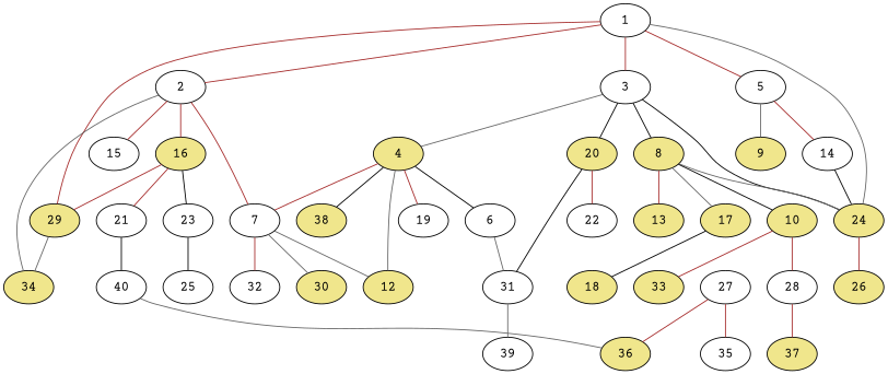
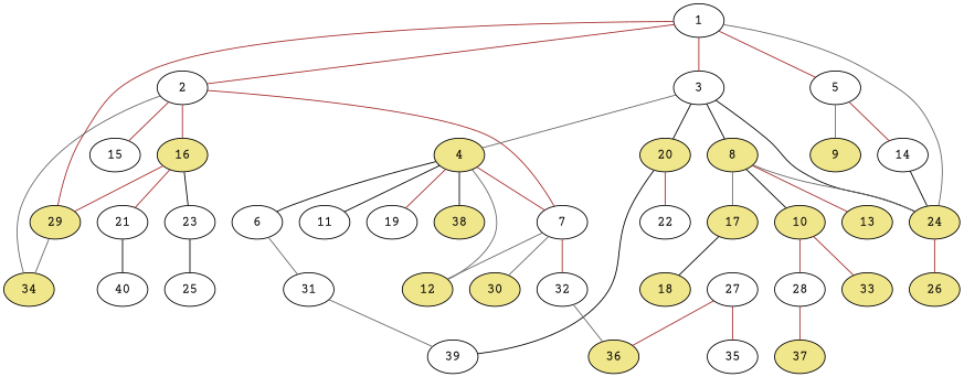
  graph {
    fontname="Courier Prime"
    node [fillcolor=white fontname="Courier Prime" style=filled]
    edge [color=brown fontname="Courier Prime"]
    1
    2
    3
    5
    24 [fillcolor=khaki]
    29 [fillcolor=khaki]
    7
    15
    16 [fillcolor=khaki]
    34 [fillcolor=khaki]
    4 [fillcolor=khaki]
    8 [fillcolor=khaki]
    20 [fillcolor=khaki]
    9 [fillcolor=khaki]
    14
    26 [fillcolor=khaki]
    12 [fillcolor=khaki]
    30 [fillcolor=khaki]
    32
    21
    23
    6
+   11
    19
    38 [fillcolor=khaki]
    10 [fillcolor=khaki]
    13 [fillcolor=khaki]
    17 [fillcolor=khaki]
    31
    22
    27
    35
    36 [fillcolor=khaki]
    40
    25
    28
    33 [fillcolor=khaki]
    18 [fillcolor=khaki]
    39
    37 [fillcolor=khaki]
    1 -- 2
    1 -- 3
    1 -- 5
    1 -- 24 [color=gray40]
    1 -- 29
    2 -- 7
    2 -- 15
    2 -- 16
    2 -- 34 [color=gray40]
    3 -- 24 [color=black]
    3 -- 4 [color=gray40]
    3 -- 8 [color=black]
    3 -- 20 [color=black]
    5 -- 9 [color=gray40]
    5 -- 14
    24 -- 26
    29 -- 34 [color=gray40]
    7 -- 12 [color=gray40]
    7 -- 30 [color=gray40]
    7 -- 32
    16 -- 29
    16 -- 21
    16 -- 23 [color=black]
    4 -- 7
    4 -- 12 [color=gray40]
    4 -- 6 [color=black]
+   4 -- 11 [color=black]
    4 -- 19
    4 -- 38 [color=black]
    8 -- 24 [color=gray40]
    8 -- 10 [color=black]
    8 -- 13
    8 -- 17 [color=gray40]
-   20 -- 31 [color=black]
+   20 -- 39 [color=black]
    20 -- 22
    14 -- 24 [color=black]
-   40 -- 36 [color=gray40]
+   32 -- 36 [color=gray40]
    21 -- 40 [color=black]
    23 -- 25 [color=black]
    6 -- 31 [color=gray40]
    10 -- 28
    10 -- 33
    17 -- 18 [color=black]
    31 -- 39 [color=gray40]
    27 -- 35
    27 -- 36
    28 -- 37
  }
